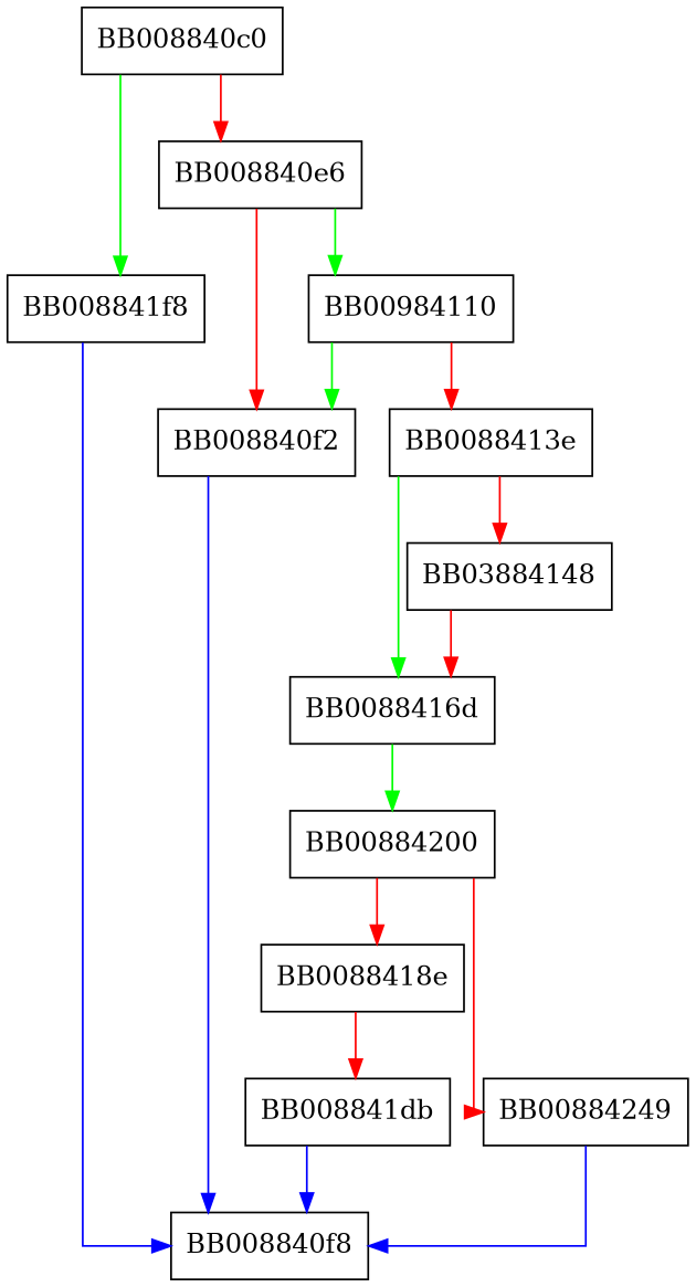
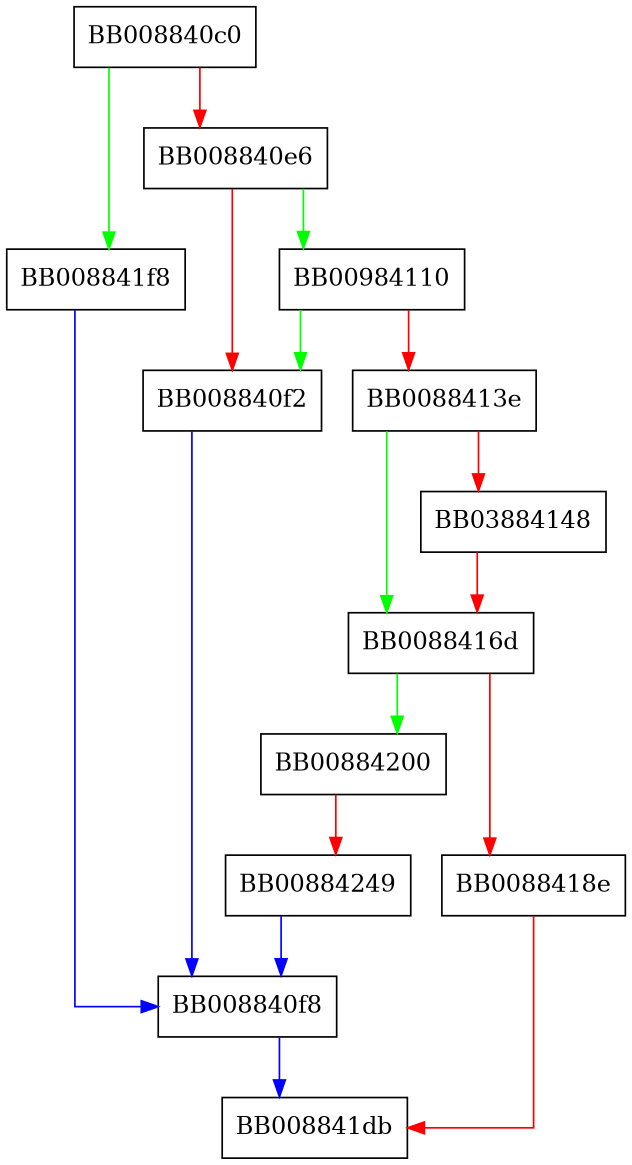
  digraph {
    splines=ortho
    node [shape=box]
    edge [color=red]
    BB008840c0
    BB008841f8
    BB008840e6
    BB008840f8
    n5 [label=BB00984110]
    BB008840f2
    BB0088413e
    BB0088416d
    n9 [label=BB03884148]
    BB00884200
    BB0088418e
    BB00884249
    BB008841db
    BB008840c0 -> BB008841f8 [color=green]
    BB008840c0 -> BB008840e6
    BB008841f8 -> BB008840f8 [color=blue]
    BB008840e6 -> n5 [color=green]
    BB008840e6 -> BB008840f2
    n5 -> BB008840f2 [color=green]
    n5 -> BB0088413e
    BB008840f2 -> BB008840f8 [color=blue]
    BB0088413e -> BB0088416d [color=green]
    BB0088413e -> n9
    BB0088416d -> BB00884200 [color=green]
-   BB00884200 -> BB0088418e
+   BB0088416d -> BB0088418e
    n9 -> BB0088416d
    BB00884200 -> BB00884249
    BB0088418e -> BB008841db
    BB00884249 -> BB008840f8 [color=blue]
-   BB008841db -> BB008840f8 [color=blue]
+   BB008840f8 -> BB008841db [color=blue]
  }
